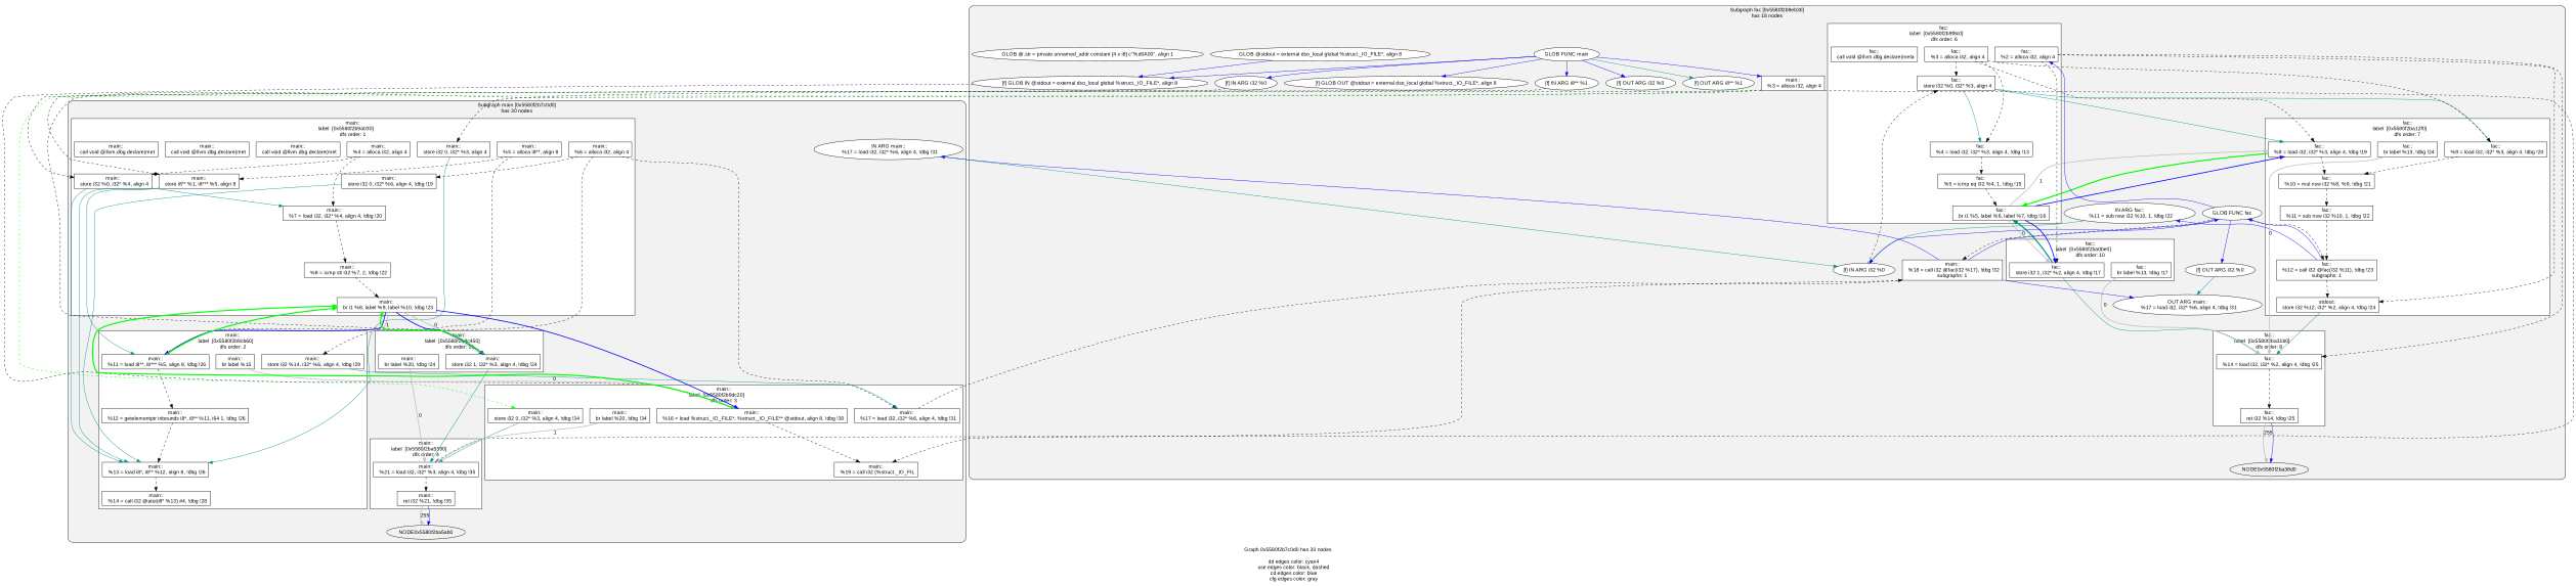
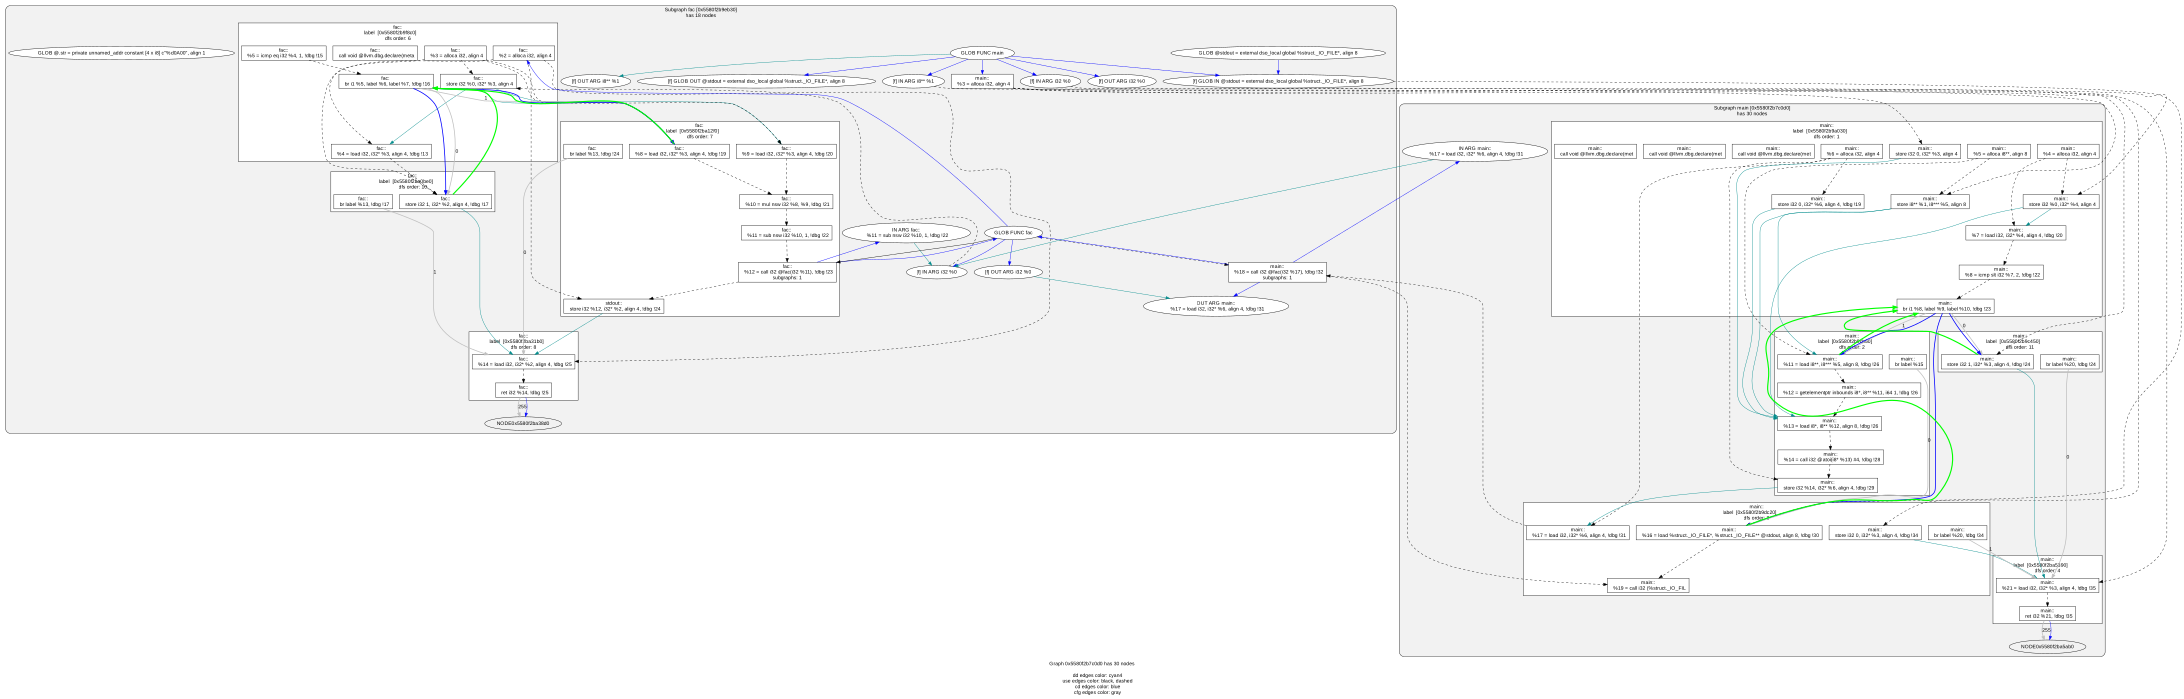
  digraph {
    compound=true
    fontname="Liberation Sans"
    label="Graph 0x5580f2b7c0d0 has 30 nodes\n\n	dd edges color: cyan4\n	use edges color: black, dashed\n	cd edges color: blue\n	cfg edges color: gray"
    node [fillcolor=white fontname="Liberation Sans" shape=rect style=filled]
    edge [color=black fontname="Liberation Sans" rank=max]
    n1 [label="fac::\n  store i32 %0, i32* %3, align 4"]
    n2 [label="fac::\n  %2 = alloca i32, align 4"]
    n3 [label="fac::\n  %3 = alloca i32, align 4"]
    n4 [label="fac::\n  call void @llvm.dbg.declare(meta"]
    n5 [label="fac::\n  %4 = load i32, i32* %3, align 4, !dbg !13"]
    n6 [label="fac::\n  %5 = icmp eq i32 %4, 1, !dbg !15"]
    n7 [label="fac::\n  br i1 %5, label %6, label %7, !dbg !16"]
    n8 [label="fac::\n  store i32 1, i32* %2, align 4, !dbg !17"]
    n9 [label="fac::\n  br label %13, !dbg !17"]
    n10 [label="fac::\n  %8 = load i32, i32* %3, align 4, !dbg !19"]
    n11 [label="fac::\n  %9 = load i32, i32* %3, align 4, !dbg !20"]
    n12 [label="fac::\n  %10 = mul nsw i32 %8, %9, !dbg !21"]
    n13 [label="fac::\n  %11 = sub nsw i32 %10, 1, !dbg !22"]
    n14 [label="fac::\n  %12 = call i32 @fac(i32 %11), !dbg !23\nsubgraphs: 1"]
    n15 [label="stdout::\n  store i32 %12, i32* %2, align 4, !dbg !24"]
    n16 [label="fac::\n  br label %13, !dbg !24"]
    n17 [label="fac::\n  %14 = load i32, i32* %2, align 4, !dbg !25"]
    n18 [label="fac::\n  ret i32 %14, !dbg !25"]
    n19 [label="[f] IN ARG i32 %0" shape=""]
    n20 [label="[f] OUT ARG i32 %0" shape=""]
    n21 [label="OUT ARG main::\n  %17 = load i32, i32* %6, align 4, !dbg !31" shape=""]
    n22 [label="IN ARG fac::\n  %11 = sub nsw i32 %10, 1, !dbg !22" shape=""]
    n23 [label="GLOB FUNC fac" shape=""]
    NODE0x5580f2ba38d0 [fillcolor="" shape="" style=""]
    n25 [label="main::\n  %18 = call i32 @fac(i32 %17), !dbg !32\nsubgraphs: 1"]
    n26 [label="GLOB FUNC main" shape=""]
    n27 [label="[f] IN ARG i32 %0" shape=""]
    n28 [label="[f] OUT ARG i32 %0" shape=""]
    n29 [label="[f] IN ARG i8** %1" shape=""]
    n30 [label="[f] OUT ARG i8** %1" shape=""]
    n31 [label="main::\n  %3 = alloca i32, align 4"]
    n32 [label="[f] GLOB IN @stdout = external dso_local global %struct._IO_FILE*, align 8" shape=""]
    n33 [label="[f] GLOB OUT @stdout = external dso_local global %struct._IO_FILE*, align 8" shape=""]
    n34 [label="GLOB @stdout = external dso_local global %struct._IO_FILE*, align 8" shape=""]
    n35 [label="GLOB @.str = private unnamed_addr constant [4 x i8] c\"%d\0A\00\", align 1" shape=""]
    n36 [label="main::\n  store i32 %0, i32* %4, align 4"]
    n37 [label="main::\n  store i8** %1, i8*** %5, align 8"]
    n38 [label="main::\n  %4 = alloca i32, align 4"]
    n39 [label="main::\n  %5 = alloca i8**, align 8"]
    n40 [label="main::\n  %6 = alloca i32, align 4"]
    n41 [label="main::\n  store i32 0, i32* %3, align 4"]
    n42 [label="main::\n  call void @llvm.dbg.declare(met"]
    n43 [label="main::\n  call void @llvm.dbg.declare(met"]
    n44 [label="main::\n  call void @llvm.dbg.declare(met"]
    n45 [label="main::\n  store i32 0, i32* %6, align 4, !dbg !19"]
    n46 [label="main::\n  %7 = load i32, i32* %4, align 4, !dbg !20"]
    n47 [label="main::\n  %8 = icmp slt i32 %7, 2, !dbg !22"]
    n48 [label="main::\n  br i1 %8, label %9, label %10, !dbg !23"]
    n49 [label="main::\n  store i32 1, i32* %3, align 4, !dbg !24"]
    n50 [label="main::\n  br label %20, !dbg !24"]
    n51 [label="main::\n  %11 = load i8**, i8*** %5, align 8, !dbg !26"]
    n52 [label="main::\n  %12 = getelementptr inbounds i8*, i8** %11, i64 1, !dbg !26"]
    n53 [label="main::\n  %13 = load i8*, i8** %12, align 8, !dbg !26"]
    n54 [label="main::\n  %14 = call i32 @atoi(i8* %13) #4, !dbg !28"]
    n55 [label="main::\n  store i32 %14, i32* %6, align 4, !dbg !29"]
    n56 [label="main::\n  br label %15"]
    n57 [label="main::\n  %16 = load %struct._IO_FILE*, %struct._IO_FILE** @stdout, align 8, !dbg !30"]
    n58 [label="main::\n  %17 = load i32, i32* %6, align 4, !dbg !31"]
    n59 [label="main::\n  %19 = call i32 (%struct._IO_FIL"]
    n60 [label="main::\n  store i32 0, i32* %3, align 4, !dbg !34"]
    n61 [label="main::\n  br label %20, !dbg !34"]
    n62 [label="main::\n  %21 = load i32, i32* %3, align 4, !dbg !35"]
    n63 [label="main::\n  ret i32 %21, !dbg !35"]
    n64 [label="IN ARG main::\n  %17 = load i32, i32* %6, align 4, !dbg !31" shape=""]
    NODE0x5580f2ba5ab0 [fillcolor="" shape="" style=""]
    subgraph cluster_1 {
      fillcolor=gray95
      label="Subgraph fac [0x5580f2b9eb30]\nhas 18 nodes\n"
      style="filled, rounded"
      n19
      n20
      n21
      n22
      n23
      NODE0x5580f2ba38d0
      n25
      n26
      n27
      n28
      n29
      n30
      n31
      n32
      n33
      n34
      n35
      subgraph cluster_2 {
        fillcolor=white
        label="fac::\nlabel  [0x5580f2b9f8c0]		\ndfs order: 6"
        style=filled
        n1
        n2
        n3
        n4
        n5
        n6
        n7
      }
      subgraph cluster_3 {
        fillcolor=white
        label="fac::\nlabel  [0x5580f2ba0be0]		\ndfs order: 10"
        style=filled
        n8
        n9
      }
      subgraph cluster_4 {
        fillcolor=white
        label="fac::\nlabel  [0x5580f2ba12f0]		\ndfs order: 7"
        style=filled
        n10
        n11
        n12
        n13
        n14
        n15
        n16
      }
      subgraph cluster_5 {
        fillcolor=white
        label="fac::\nlabel  [0x5580f2ba31b0]		\ndfs order: 8"
        style=filled
        n17
        n18
      }
    }
    subgraph cluster_6 {
      fillcolor=gray95
      label="Subgraph main [0x5580f2b7c0d0]\nhas 30 nodes\n"
      style="filled, rounded"
      n64
      NODE0x5580f2ba5ab0
      subgraph cluster_7 {
        fillcolor=white
        label="main::\nlabel  [0x5580f2b9a030]		\ndfs order: 1"
        style=filled
        n36
        n37
        n38
        n39
        n40
        n41
        n42
        n43
        n44
        n45
        n46
        n47
        n48
      }
      subgraph cluster_8 {
        fillcolor=white
        label="main::\nlabel  [0x5580f2b9c450]		\ndfs order: 11"
        style=filled
        n49
        n50
      }
      subgraph cluster_9 {
        fillcolor=white
        label="main::\nlabel  [0x5580f2b9cb60]		\ndfs order: 2"
        style=filled
        n51
        n52
        n53
        n54
        n55
        n56
      }
      subgraph cluster_10 {
        fillcolor=white
        label="main::\nlabel  [0x5580f2b9dc20]		\ndfs order: 3"
        style=filled
        n57
        n58
        n59
        n60
        n61
      }
      subgraph cluster_11 {
        fillcolor=white
        label="main::\nlabel  [0x5580f2ba5390]		\ndfs order: 4"
        style=filled
        n62
        n63
      }
    }
    n1 -> n5 [color=cyan4]
    n1 -> n10 [color=cyan4]
    n1 -> n11 [color=cyan4]
    n2 -> n8 [style=dashed]
    n2 -> n15 [style=dashed]
    n2 -> n17 [style=dashed]
    n3 -> n1 [style=dashed]
    n3 -> n5 [style=dashed]
    n3 -> n10 [style=dashed]
    n3 -> n11 [style=dashed]
-   n5 -> n6 [style=dashed]
+   n5 -> n8 [style=dashed]
    n6 -> n7 [style=dashed]
    n7 -> n8 [color=gray label=0 penwidth=2 rank=""]
    n7 -> n8 [color=blue penwidth=2 rank=""]
    n7 -> n10 [color=gray label=1 penwidth=2 rank=""]
    n7 -> n10 [color=blue penwidth=2 rank=""]
-   n8 -> n7 [color=cyan4 constraint=false penwidth=3 rank=""]
+   n8 -> n7 [color=green constraint=false penwidth=3 rank=""]
    n8 -> n17 [color=cyan4]
-   n9 -> n17 [color=gray label=0 penwidth=2 rank=""]
+   n9 -> n17 [color=gray label=1 penwidth=2 rank=""]
    n10 -> n7 [color=green constraint=false penwidth=3 rank=""]
    n10 -> n12 [style=dashed]
    n11 -> n12 [style=dashed]
    n12 -> n13 [style=dashed]
    n13 -> n14 [style=dashed]
    n14 -> n15 [style=dashed]
    n14 -> n22 [color=blue rank=""]
    n14 -> n23 [color=blue rank=""]
    n15 -> n17 [color=cyan4]
    n16 -> n17 [color=gray label=0 penwidth=2 rank=""]
    n17 -> n18 [style=dashed]
    n18 -> NODE0x5580f2ba38d0 [color=gray label=255 penwidth=2 rank=""]
    n18 -> NODE0x5580f2ba38d0 [color=blue rank=""]
    n19 -> n1 [style=dashed]
    n20 -> n21 [color=cyan4]
    n22 -> n19 [color=cyan4]
    n23 -> n2 [color=blue rank=""]
-   n23 -> n14 [style=dashed]
+   n23 -> n14 [style=solid]
    n23 -> n19 [color=blue rank=""]
    n23 -> n20 [color=blue rank=""]
    n23 -> n25 [style=dashed]
    n25 -> n21 [color=blue rank=""]
    n25 -> n23 [color=blue rank=""]
    n25 -> n59 [style=dashed]
    n25 -> n64 [color=blue rank=""]
    n26 -> n27 [color=blue rank=""]
    n26 -> n28 [color=blue rank=""]
    n26 -> n29 [color=blue rank=""]
    n26 -> n30 [color=cyan4 rank=""]
    n26 -> n31 [color=blue rank=""]
    n26 -> n32 [color=blue rank=""]
    n26 -> n33 [color=blue rank=""]
    n27 -> n36 [style=dashed]
    n29 -> n37 [style=dashed]
    n31 -> n41 [style=dashed]
    n31 -> n49 [style=dashed]
-   n31 -> n60 [color=green style=dashed]
+   n31 -> n60 [style=dashed]
    n31 -> n62 [style=dashed]
    n32 -> n57 [style=dashed]
    n34 -> n32 [color=blue rank=""]
    n36 -> n46 [color=cyan4]
    n36 -> n53 [color=cyan4]
    n37 -> n51 [color=cyan4]
    n37 -> n53 [color=cyan4]
    n38 -> n36 [style=dashed]
    n38 -> n46 [style=dashed]
    n39 -> n37 [style=dashed]
    n39 -> n51 [style=dashed]
    n40 -> n45 [style=dashed]
    n40 -> n55 [style=dashed]
    n40 -> n58 [style=dashed]
    n41 -> n53 [color=cyan4]
    n45 -> n53 [color=cyan4]
    n46 -> n47 [style=dashed]
    n47 -> n48 [style=dashed]
    n48 -> n49 [color=gray label=0 penwidth=2 rank=""]
    n48 -> n49 [color=blue penwidth=2 rank=""]
    n48 -> n51 [color=gray label=1 penwidth=2 rank=""]
    n48 -> n51 [color=blue penwidth=2 rank=""]
    n48 -> n57 [color=blue penwidth=2 rank=""]
    n49 -> n48 [color=green constraint=false penwidth=3 rank=""]
    n49 -> n62 [color=cyan4]
    n50 -> n62 [color=gray label=0 penwidth=2 rank=""]
    n51 -> n48 [color=green constraint=false penwidth=3 rank=""]
    n51 -> n52 [style=dashed]
    n52 -> n53 [style=dashed]
    n53 -> n54 [style=dashed]
+   n54 -> n55 [style=dashed]
    n55 -> n58 [color=cyan4]
    n56 -> n57 [color=gray label=0 penwidth=2 rank=""]
    n57 -> n48 [color=green constraint=false penwidth=3 rank=""]
    n57 -> n59 [style=dashed]
    n58 -> n25 [style=dashed]
    n60 -> n62 [color=cyan4]
    n61 -> n62 [color=gray label=1 penwidth=2 rank=""]
    n62 -> n63 [style=dashed]
    n63 -> NODE0x5580f2ba5ab0 [color=gray label=255 penwidth=2 rank=""]
    n63 -> NODE0x5580f2ba5ab0 [color=blue rank=""]
    n64 -> n19 [color=cyan4]
  }
